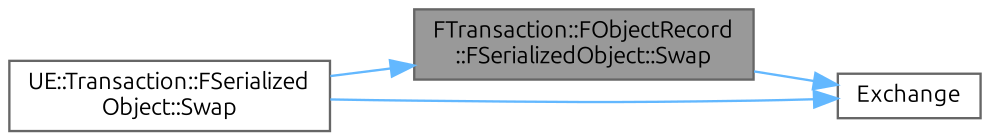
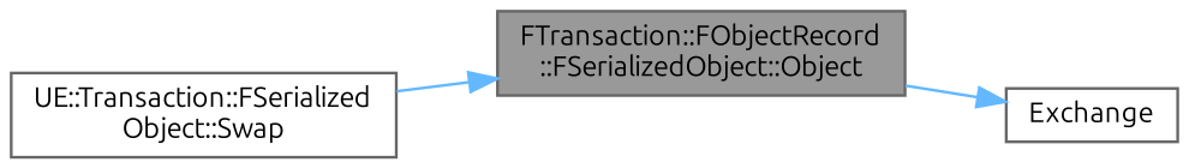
  digraph {
    fontname=Ubuntu
    rankdir=LR
    node [color=grey40 fillcolor=white fontname=Ubuntu fontsize=10 shape=box style=filled]
    edge [color=steelblue1 fontname=Ubuntu fontsize=10 labelfontname=Helvetica labelfontsize=10 style=solid]
-   n1 [color=gray40 fillcolor=grey60 fontcolor=black height=0.2 label="FTransaction::FObjectRecord\l::FSerializedObject::Swap" width=0.4]
+   n1 [color=gray40 fillcolor=grey60 fontcolor=black height=0.2 label="FTransaction::FObjectRecord\l::FSerializedObject::Object" width=0.4]
    n2 [height=0.2 label=Exchange width=0.4]
    n3 [height=0.2 label="UE::Transaction::FSerialized\lObject::Swap" width=0.4]
    n1 -> n2
    n3 -> n1
-   n3 -> n2
  }
